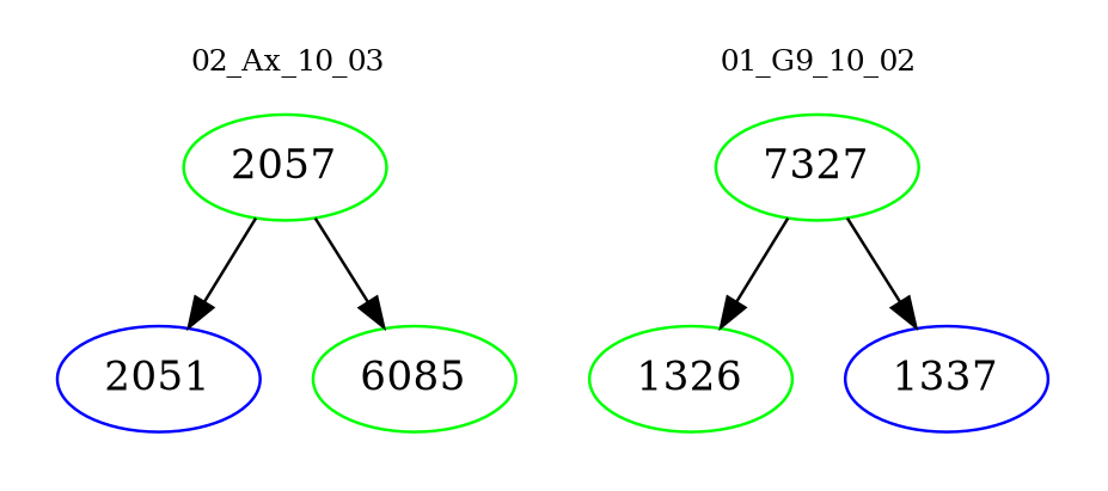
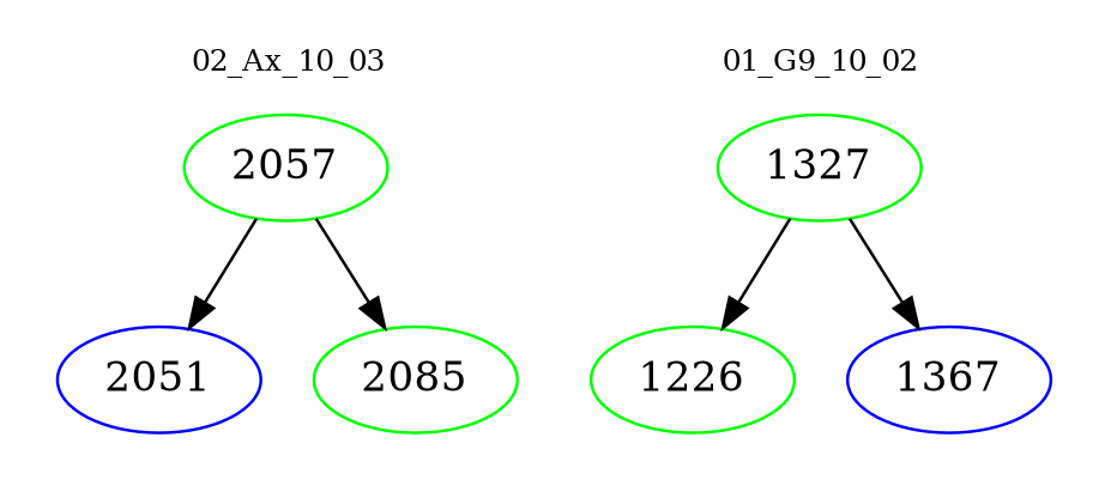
  digraph {
    node [color=green]
    edge [color=black]
    n1 [label=2057]
    n2 [color=blue label=2051]
-   n3 [label=6085]
-   n4 [label=7327]
-   n5 [label=1326]
-   n6 [color=blue label=1337]
+   n3 [label=2085]
+   n4 [label=1327]
+   n5 [label=1226]
+   n6 [color=blue label=1367]
    subgraph cluster_1 {
      color=white
      fontsize=10
      label="02_Ax_10_03"
      n1
      n2
      n3
    }
    subgraph cluster_2 {
      color=white
      fontsize=10
      label="01_G9_10_02"
      n4
      n5
      n6
    }
    n1 -> n2
    n1 -> n3
    n4 -> n5
    n4 -> n6
  }
